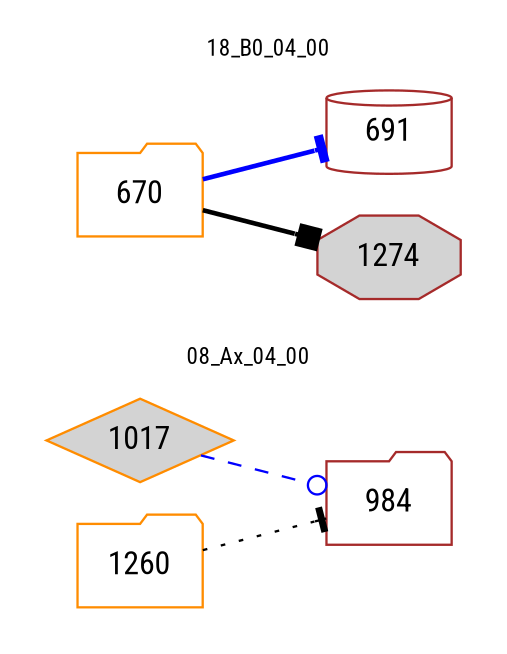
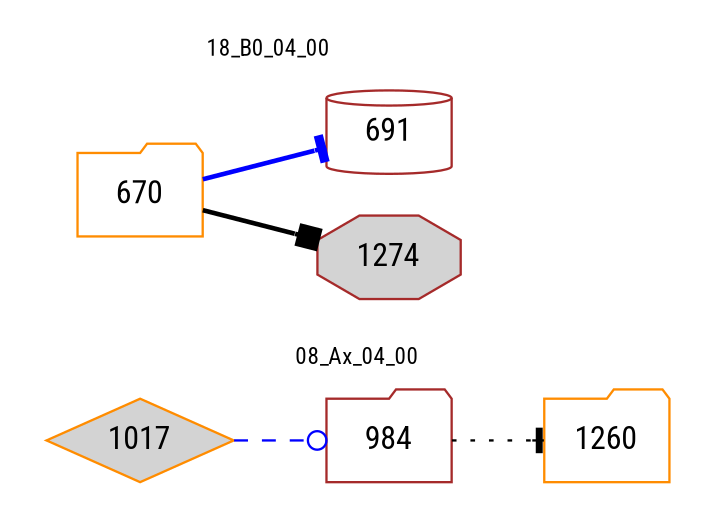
  digraph {
    fontname="Roboto Condensed"
    rankdir=LR
    node [color=brown fillcolor=white fontname="Roboto Condensed" shape=folder style=filled]
    edge [arrowhead=tee color=black fontname="Roboto Condensed" style=bold]
    n1 [label=984]
    n2 [color=darkorange fillcolor=lightgrey label=1017 shape=diamond]
    n3 [color=darkorange label=1260]
    n4 [color=darkorange label=670]
    n5 [fillcolor=lightgrey label=1274 shape=octagon]
    n6 [label=691 shape=cylinder]
    subgraph cluster_1 {
      color=white
      fontsize=10
      label="08_Ax_04_00"
      n1
      n2
      n3
    }
    subgraph cluster_2 {
      color=white
      fontsize=10
      label="18_B0_04_00"
      n4
      n5
      n6
    }
-   n3 -> n1 [style=dotted]
+   n1 -> n3 [style=dotted]
    n2 -> n1 [arrowhead=odot color=blue style=dashed]
    n4 -> n5 [arrowhead=box]
    n4 -> n6 [color=blue]
  }
